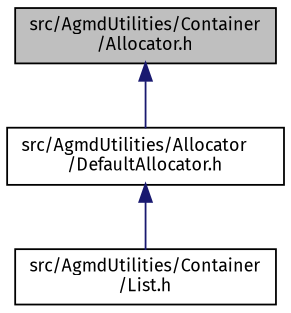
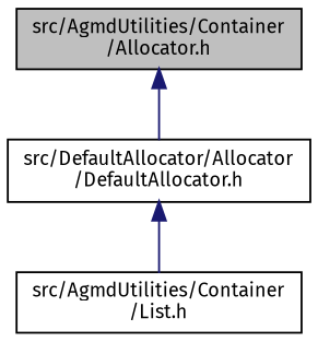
  digraph {
    fontname="Fira Sans"
    node [color=black fillcolor=white fontname="Fira Sans" fontsize=10 shape=record style=filled]
    edge [color=midnightblue dir=back fontname="Fira Sans" fontsize=10 labelfontname=Helvetica labelfontsize=10 style=solid]
    n1 [fillcolor=grey75 fontcolor=black height=0.2 label="src/AgmdUtilities/Container\l/Allocator.h" width=0.4]
-   n2 [height=0.2 label="src/AgmdUtilities/Allocator\l/DefaultAllocator.h" width=0.4]
+   n2 [height=0.2 label="src/DefaultAllocator/Allocator\l/DefaultAllocator.h" width=0.4]
    n3 [height=0.2 label="src/AgmdUtilities/Container\l/List.h" width=0.4]
    n1 -> n2
    n2 -> n3
  }
